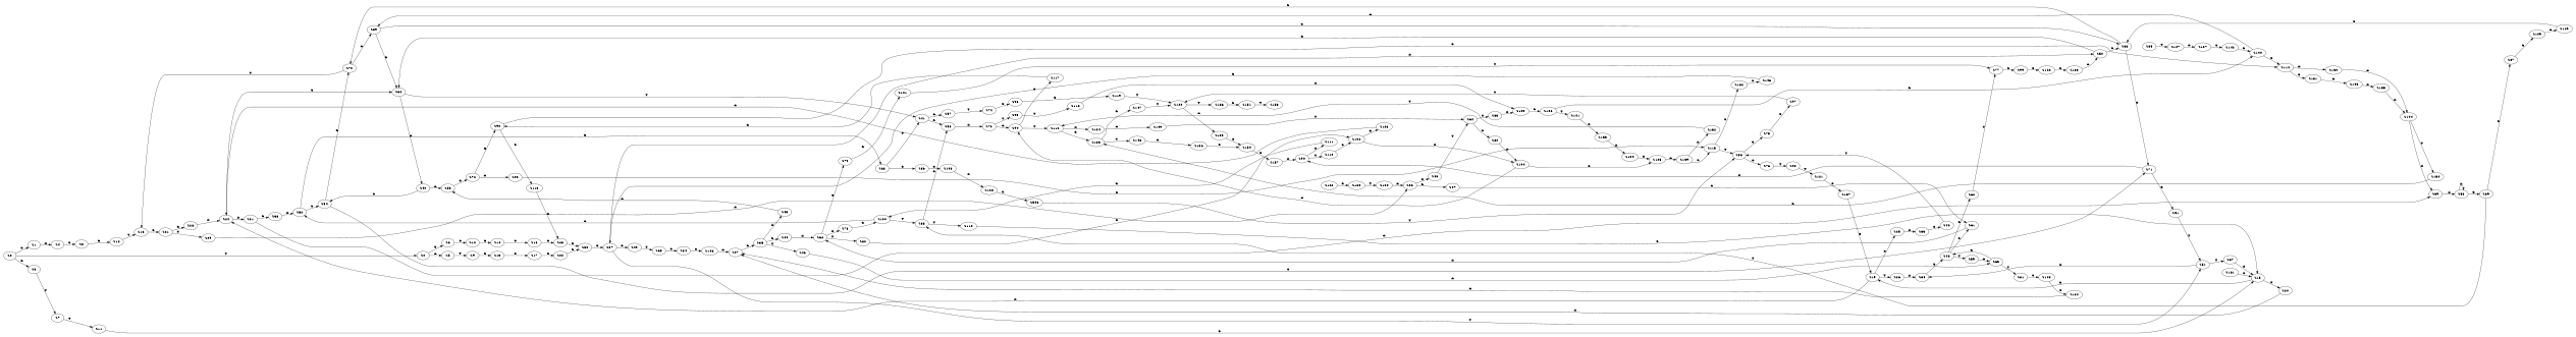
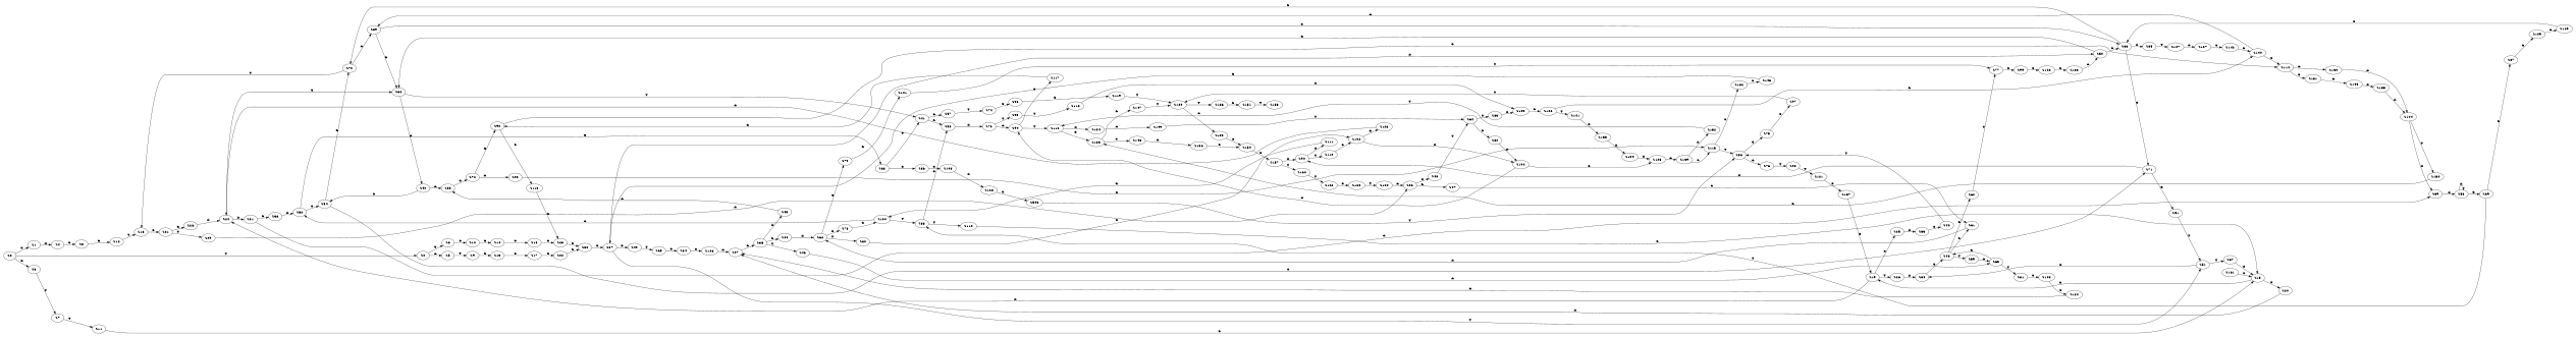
  strict digraph {
    rankdir=LR
    S0
    S1
    S2
    S3
    S4
    S5
    S6
    S7
    S8
    S9
    S10
    S11
    S12
    S13
    S14
    S15
    S16
    S17
    S18
    S19
    S20
    S21
    S22
    S23
    S24
    S25
    S26
    S27
    S28
    S29
    S30
    S31
    S32
    S33
    S34
    S35
    S36
    S37
    S38
    S39
    S40
    S41
    S42
    S43
    S44
    S45
    S46
    S47
    S48
    S49
    S50
    S51
    S52
    S53
    S54
    S55
    S56
    S57
    S58
    S59
    S60
    S61
    S62
    S63
    S64
    S65
    S66
    S67
    S68
    S69
    S70
    S71
    S72
    S73
    S74
    S75
    S76
    S77
    S78
    S79
    S80
    S81
    S82
    S83
    S84
    S85
    S86
    S87
    S88
    S89
    S90
    S91
    S92
    S93
    S94
    S95
    S96
    S97
    S98
    S99
    S100
    S101
    S102
    S103
    S104
    S105
    S106
    S107
    S108
    S109
    S110
    S111
    S112
    S113
    S114
    S115
    S116
    S117
    S118
    S119
    S120
    S121
    S122
    S123
    S124
    S125
    S126
    S127
    S128
    S129
    S130
    S131
    S132
    S133
    S134
    S135
    S136
    S137
    S138
    S139
    S140
    S141
    S142
    n144 [label=S543]
    S144
    S145
    S146
    S147
    S148
    S149
    S150
    S151
    S152
    S153
    S154
    S155
    S156
    S157
    S158
    S159
+   S160
    S162
    S161
    S163
    S164
    S0 -> S1 [label=C]
    S0 -> S2 [label=T]
    S0 -> S3 [label=G]
    S1 -> S4 [label=A]
    S2 -> S5 [label=A]
    S2 -> S6 [label=G]
    S3 -> S7 [label=T]
    S4 -> S8 [label=C]
    S5 -> S9 [label=T]
    S6 -> S10 [label=C]
    S7 -> S11 [label=T]
    S8 -> S12 [label=G]
    S9 -> S13 [label=G]
    S10 -> S14 [label=G]
    S11 -> S15 [label=C]
    S12 -> S16 [label=T]
    S13 -> S17 [label=C]
    S14 -> S18 [label=C]
    S15 -> S19 [label=G]
    S15 -> S20 [label=C]
    S16 -> S21 [label=C]
    S17 -> S22 [label=C]
    S18 -> S23 [label=C]
    S19 -> S24 [label=A]
    S19 -> S25 [label=C]
    S19 -> S26 [label=T]
    S20 -> S27 [label=A]
    S21 -> S28 [label=G]
    S21 -> S29 [label=T]
    S22 -> S30 [label=C]
    S23 -> S30 [label=C]
    S24 -> S31 [label=A]
    S24 -> S32 [label=G]
    S25 -> S33 [label=A]
    S26 -> S34 [label=A]
    S27 -> S35 [label=G]
    S28 -> S24 [label=A]
    S29 -> S36 [label=A]
    S30 -> S37 [label=G]
    S31 -> S38 [label=G]
    S31 -> S39 [label=A]
    S32 -> S40 [label=A]
    S32 -> S41 [label=T]
    S33 -> S42 [label=C]
    S34 -> S43 [label=G]
    S35 -> S44 [label=C]
    S35 -> S45 [label=A]
    S35 -> S46 [label=T]
    S36 -> S47 [label=G]
    S36 -> S48 [label=A]
    S37 -> S49 [label=C]
    S37 -> S50 [label=A]
    S37 -> S51 [label=T]
    S38 -> S52 [label=A]
    S39 -> S53 [label=A]
    S40 -> S54 [label=C]
    S40 -> S55 [label=A]
    S41 -> S56 [label=C]
    S41 -> S57 [label=G]
    S42 -> S58 [label=T]
    S43 -> S59 [label=T]
    S43 -> S60 [label=G]
    S43 -> S61 [label=C]
    S44 -> S62 [label=A]
    S45 -> S55 [label=A]
    S46 -> S63 [label=A]
    S47 -> S61 [label=C]
    S48 -> S64 [label=T]
    S49 -> S65 [label=T]
    S50 -> S32 [label=G]
    S50 -> S66 [label=C]
    S51 -> S34 [label=A]
    S51 -> S67 [label=T]
    S52 -> S54 [label=C]
    S52 -> S68 [label=G]
    S53 -> S53 [label=A]
    S53 -> S69 [label=G]
    S54 -> S70 [label=G]
    S54 -> S71 [label=C]
    S55 -> S72 [label=C]
    S56 -> S73 [label=A]
    S57 -> S74 [label=T]
    S58 -> S75 [label=G]
    S58 -> S76 [label=A]
    S59 -> S63 [label=A]
    S60 -> S77 [label=T]
    S61 -> S62 [label=A]
    S62 -> S78 [label=A]
    S62 -> S79 [label=G]
    S62 -> S80 [label=T]
    S63 -> S43 [label=G]
    S63 -> S81 [label=T]
    S64 -> S82 [label=C]
    S64 -> S83 [label=T]
    S65 -> S84 [label=C]
    S66 -> S70 [label=G]
    S66 -> S71 [label=C]
+   S66 -> S85 [label=A]
    S67 -> S15 [label=C]
    S68 -> S41 [label=T]
    S68 -> S86 [label=C]
    S69 -> S87 [label=C]
    S69 -> S88 [label=T]
    S70 -> S16 [label=T]
    S70 -> S89 [label=A]
    S71 -> S90 [label=A]
    S71 -> S91 [label=G]
    S72 -> S92 [label=G]
    S72 -> S93 [label=A]
    S73 -> S94 [label=A]
    S73 -> S95 [label=T]
    S74 -> S96 [label=G]
    S75 -> S97 [label=G]
    S76 -> S98 [label=T]
    S77 -> S99 [label=C]
    S78 -> S100 [label=G]
    S79 -> S101 [label=G]
    S80 -> S102 [label=C]
    S81 -> S103 [label=C]
    S82 -> S104 [label=A]
    S83 -> S105 [label=A]
    S84 -> S106 [label=C]
    S85 -> S107 [label=T]
    S86 -> S108 [label=C]
    S87 -> S109 [label=G]
    S88 -> S56 [label=C]
    S88 -> S110 [label=T]
    S89 -> S32 [label=G]
    S89 -> S66 [label=C]
    S90 -> S111 [label=A]
    S90 -> S112 [label=T]
    S91 -> S51 [label=T]
    S92 -> S113 [label=C]
    S92 -> S114 [label=G]
    S93 -> S115 [label=C]
    S94 -> S116 [label=T]
    S94 -> S117 [label=C]
    S95 -> S118 [label=T]
    S96 -> S119 [label=G]
    S97 -> S120 [label=T]
    S98 -> S121 [label=T]
    S99 -> S122 [label=C]
    S100 -> S52 [label=A]
    S100 -> S88 [label=T]
    S101 -> S77 [label=T]
    S102 -> S104 [label=A]
    S102 -> S123 [label=G]
    S103 -> S124 [label=C]
    S104 -> S94 [label=A]
    S104 -> S125 [label=C]
    S105 -> S126 [label=C]
    S106 -> S27 [label=A]
    S107 -> S127 [label=A]
    S108 -> S128 [label=A]
    S109 -> S129 [label=A]
    S110 -> S15 [label=C]
    S111 -> S100 [label=G]
    S112 -> S102 [label=C]
    S113 -> S23 [label=C]
    S114 -> S130 [label=A]
    S114 -> S131 [label=G]
    S115 -> S58 [label=T]
    S115 -> S132 [label=C]
    S116 -> S133 [label=G]
    S116 -> S134 [label=A]
    S117 -> S92 [label=G]
    S118 -> S105 [label=A]
    S119 -> S120 [label=T]
    S120 -> S135 [label=A]
    S120 -> S136 [label=T]
    S121 -> S137 [label=C]
    S122 -> S138 [label=G]
    S123 -> S24 [label=A]
    S124 -> S27 [label=A]
    S125 -> S139 [label=A]
    S126 -> S140 [label=G]
    S126 -> S141 [label=T]
    S127 -> S142 [label=C]
    S128 -> n144 [label=C]
    S129 -> S66 [label=C]
    S130 -> S144 [label=A]
    S131 -> S145 [label=G]
    S132 -> S146 [label=C]
    S133 -> S147 [label=G]
    S133 -> S148 [label=T]
    S134 -> S149 [label=A]
    S135 -> S150 [label=C]
    S136 -> S151 [label=G]
    S137 -> S19 [label=G]
    S138 -> S50 [label=A]
    S139 -> S115 [label=C]
    S139 -> S152 [label=A]
    S140 -> S89 [label=A]
    S140 -> S114 [label=G]
    S141 -> S153 [label=C]
    S142 -> S140 [label=G]
    n144 -> S58 [label=T]
    S144 -> S39 [label=A]
    S144 -> S154 [label=T]
    S145 -> S155 [label=A]
    S146 -> S37 [label=G]
    S147 -> S120 [label=T]
    S148 -> S156 [label=A]
    S149 -> S64 [label=T]
    S150 -> S157 [label=C]
    S151 -> S158 [label=T]
    S152 -> S116 [label=T]
    S153 -> S159 [label=A]
    S154 -> S133 [label=G]
    S155 -> S144 [label=A]
    S156 -> S150 [label=C]
    S157 -> S90 [label=A]
+   S157 -> S160 [label=T]
    S159 -> S125 [label=C]
+   S160 -> S162 [label=T]
    S162 -> S163 [label=C]
    S161 -> S15 [label=C]
    S163 -> S164 [label=T]
    S164 -> S36 [label=A]
  }
